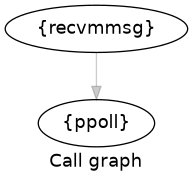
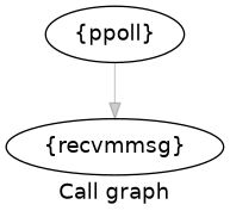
  digraph {
    label="Call graph"
    fontname="DejaVu Sans"
    node [fontname="DejaVu Sans"]
    n1 [label="{ppoll}"]
    n2 [label="{recvmmsg}"]
-   n2 -> n1 [color="#00000033" fontname="DejaVu Sans"]
+   n1 -> n2 [color="#00000033" fontname="DejaVu Sans"]
  }
